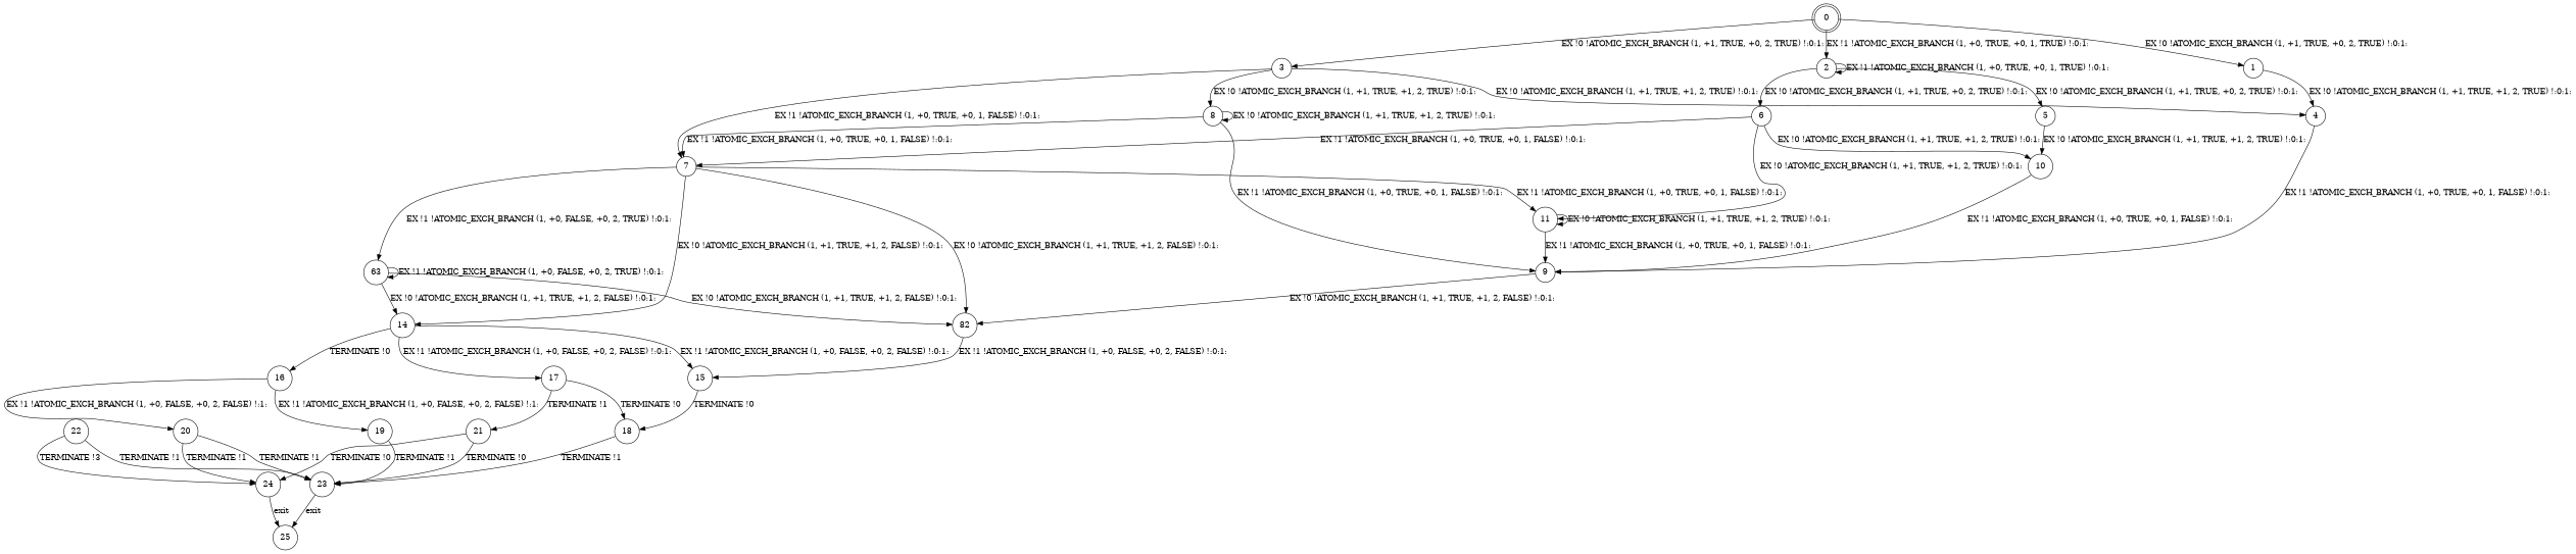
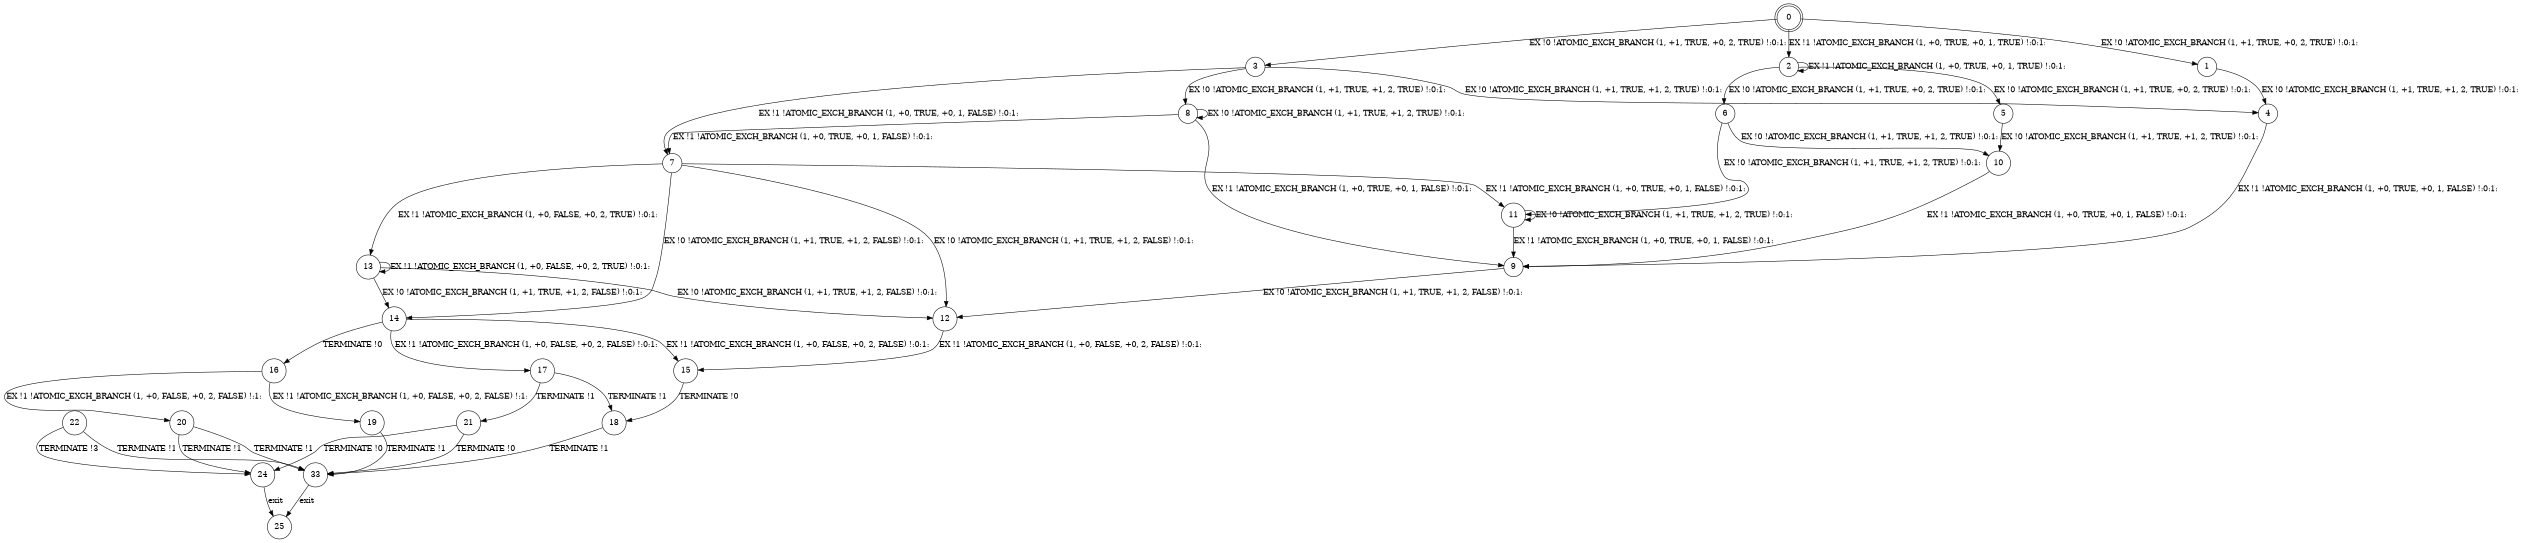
  digraph {
    node [shape=circle]
    0 [peripheries=2]
    1
    2
    3
    4
    5
    6
    7
    8
    9
    10
    11
-   12 [label=82]
-   13 [label=63]
+   12
+   13
    14
    15
    16
    17
    18
    19
    20
    21
-   23
+   23 [label=33]
    24
    22
    25
    0 -> 1 [label="EX !0 !ATOMIC_EXCH_BRANCH (1, +1, TRUE, +0, 2, TRUE) !:0:1:"]
    0 -> 2 [label="EX !1 !ATOMIC_EXCH_BRANCH (1, +0, TRUE, +0, 1, TRUE) !:0:1:"]
    0 -> 3 [label="EX !0 !ATOMIC_EXCH_BRANCH (1, +1, TRUE, +0, 2, TRUE) !:0:1:"]
    1 -> 4 [label="EX !0 !ATOMIC_EXCH_BRANCH (1, +1, TRUE, +1, 2, TRUE) !:0:1:"]
    2 -> 2 [label="EX !1 !ATOMIC_EXCH_BRANCH (1, +0, TRUE, +0, 1, TRUE) !:0:1:"]
    2 -> 5 [label="EX !0 !ATOMIC_EXCH_BRANCH (1, +1, TRUE, +0, 2, TRUE) !:0:1:"]
    2 -> 6 [label="EX !0 !ATOMIC_EXCH_BRANCH (1, +1, TRUE, +0, 2, TRUE) !:0:1:"]
    3 -> 4 [label="EX !0 !ATOMIC_EXCH_BRANCH (1, +1, TRUE, +1, 2, TRUE) !:0:1:"]
    3 -> 7 [label="EX !1 !ATOMIC_EXCH_BRANCH (1, +0, TRUE, +0, 1, FALSE) !:0:1:"]
    3 -> 8 [label="EX !0 !ATOMIC_EXCH_BRANCH (1, +1, TRUE, +1, 2, TRUE) !:0:1:"]
    4 -> 9 [label="EX !1 !ATOMIC_EXCH_BRANCH (1, +0, TRUE, +0, 1, FALSE) !:0:1:"]
    5 -> 10 [label="EX !0 !ATOMIC_EXCH_BRANCH (1, +1, TRUE, +1, 2, TRUE) !:0:1:"]
-   6 -> 7 [label="EX !1 !ATOMIC_EXCH_BRANCH (1, +0, TRUE, +0, 1, FALSE) !:0:1:"]
    6 -> 10 [label="EX !0 !ATOMIC_EXCH_BRANCH (1, +1, TRUE, +1, 2, TRUE) !:0:1:"]
    6 -> 11 [label="EX !0 !ATOMIC_EXCH_BRANCH (1, +1, TRUE, +1, 2, TRUE) !:0:1:"]
    7 -> 11 [label="EX !1 !ATOMIC_EXCH_BRANCH (1, +0, TRUE, +0, 1, FALSE) !:0:1:"]
    7 -> 12 [label="EX !0 !ATOMIC_EXCH_BRANCH (1, +1, TRUE, +1, 2, FALSE) !:0:1:"]
    7 -> 13 [label="EX !1 !ATOMIC_EXCH_BRANCH (1, +0, FALSE, +0, 2, TRUE) !:0:1:"]
    7 -> 14 [label="EX !0 !ATOMIC_EXCH_BRANCH (1, +1, TRUE, +1, 2, FALSE) !:0:1:"]
    8 -> 7 [label="EX !1 !ATOMIC_EXCH_BRANCH (1, +0, TRUE, +0, 1, FALSE) !:0:1:"]
    8 -> 8 [label="EX !0 !ATOMIC_EXCH_BRANCH (1, +1, TRUE, +1, 2, TRUE) !:0:1:"]
    8 -> 9 [label="EX !1 !ATOMIC_EXCH_BRANCH (1, +0, TRUE, +0, 1, FALSE) !:0:1:"]
    9 -> 12 [label="EX !0 !ATOMIC_EXCH_BRANCH (1, +1, TRUE, +1, 2, FALSE) !:0:1:"]
    10 -> 9 [label="EX !1 !ATOMIC_EXCH_BRANCH (1, +0, TRUE, +0, 1, FALSE) !:0:1:"]
    11 -> 9 [label="EX !1 !ATOMIC_EXCH_BRANCH (1, +0, TRUE, +0, 1, FALSE) !:0:1:"]
    11 -> 11 [label="EX !0 !ATOMIC_EXCH_BRANCH (1, +1, TRUE, +1, 2, TRUE) !:0:1:"]
    12 -> 15 [label="EX !1 !ATOMIC_EXCH_BRANCH (1, +0, FALSE, +0, 2, FALSE) !:0:1:"]
    13 -> 12 [label="EX !0 !ATOMIC_EXCH_BRANCH (1, +1, TRUE, +1, 2, FALSE) !:0:1:"]
    13 -> 13 [label="EX !1 !ATOMIC_EXCH_BRANCH (1, +0, FALSE, +0, 2, TRUE) !:0:1:"]
    13 -> 14 [label="EX !0 !ATOMIC_EXCH_BRANCH (1, +1, TRUE, +1, 2, FALSE) !:0:1:"]
    14 -> 15 [label="EX !1 !ATOMIC_EXCH_BRANCH (1, +0, FALSE, +0, 2, FALSE) !:0:1:"]
    14 -> 16 [label="TERMINATE !0"]
    14 -> 17 [label="EX !1 !ATOMIC_EXCH_BRANCH (1, +0, FALSE, +0, 2, FALSE) !:0:1:"]
    15 -> 18 [label="TERMINATE !0"]
    16 -> 19 [label="EX !1 !ATOMIC_EXCH_BRANCH (1, +0, FALSE, +0, 2, FALSE) !:1:"]
    16 -> 20 [label="EX !1 !ATOMIC_EXCH_BRANCH (1, +0, FALSE, +0, 2, FALSE) !:1:"]
-   17 -> 18 [label="TERMINATE !0"]
+   17 -> 18 [label="TERMINATE !1"]
    17 -> 21 [label="TERMINATE !1"]
    18 -> 23 [label="TERMINATE !1"]
    19 -> 23 [label="TERMINATE !1"]
    20 -> 23 [label="TERMINATE !1"]
    20 -> 24 [label="TERMINATE !1"]
    21 -> 23 [label="TERMINATE !0"]
    21 -> 24 [label="TERMINATE !0"]
    23 -> 25 [label=exit]
    24 -> 25 [label=exit]
    22 -> 23 [label="TERMINATE !1"]
    22 -> 24 [label="TERMINATE !3"]
  }
